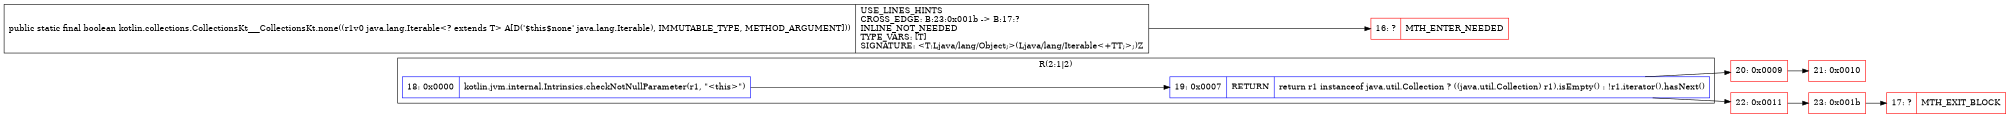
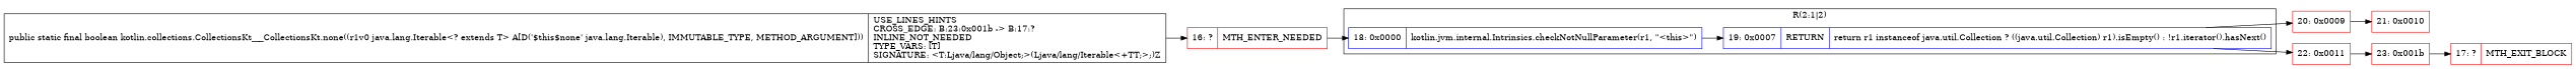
  digraph {
    rankdir=LR
    node [color=red shape=record]
    n1 [color=blue label="{18\:\ 0x0000|kotlin.jvm.internal.Intrinsics.checkNotNullParameter(r1, \"\<this\>\")\l}"]
    n2 [color=blue label="{19\:\ 0x0007|RETURN\l|return r1 instanceof java.util.Collection ? ((java.util.Collection) r1).isEmpty() : !r1.iterator().hasNext()\l}"]
    n3 [label="{20\:\ 0x0009}"]
    n4 [label="{22\:\ 0x0011}"]
    n5 [label="{21\:\ 0x0010}"]
    n6 [label="{23\:\ 0x001b}"]
    n7 [label="{16\:\ ?|MTH_ENTER_NEEDED\l}"]
    n8 [label="{17\:\ ?|MTH_EXIT_BLOCK\l}"]
    n9 [label="{public static final boolean kotlin.collections.CollectionsKt___CollectionsKt.none((r1v0 java.lang.Iterable\<? extends T\> A[D('$this$none' java.lang.Iterable), IMMUTABLE_TYPE, METHOD_ARGUMENT]))  | USE_LINES_HINTS\lCROSS_EDGE: B:23:0x001b \-\> B:17:?\lINLINE_NOT_NEEDED\lTYPE_VARS: [T]\lSIGNATURE: \<T:Ljava\/lang\/Object;\>(Ljava\/lang\/Iterable\<+TT;\>;)Z\l}" color=""]
    subgraph cluster_1 {
      label="R(2:1|2)"
      n1
      n2
    }
    n1 -> n2
    n2 -> n3
    n2 -> n4
    n3 -> n5
    n4 -> n6
    n6 -> n8
+   n7 -> n1
    n9 -> n7
  }
